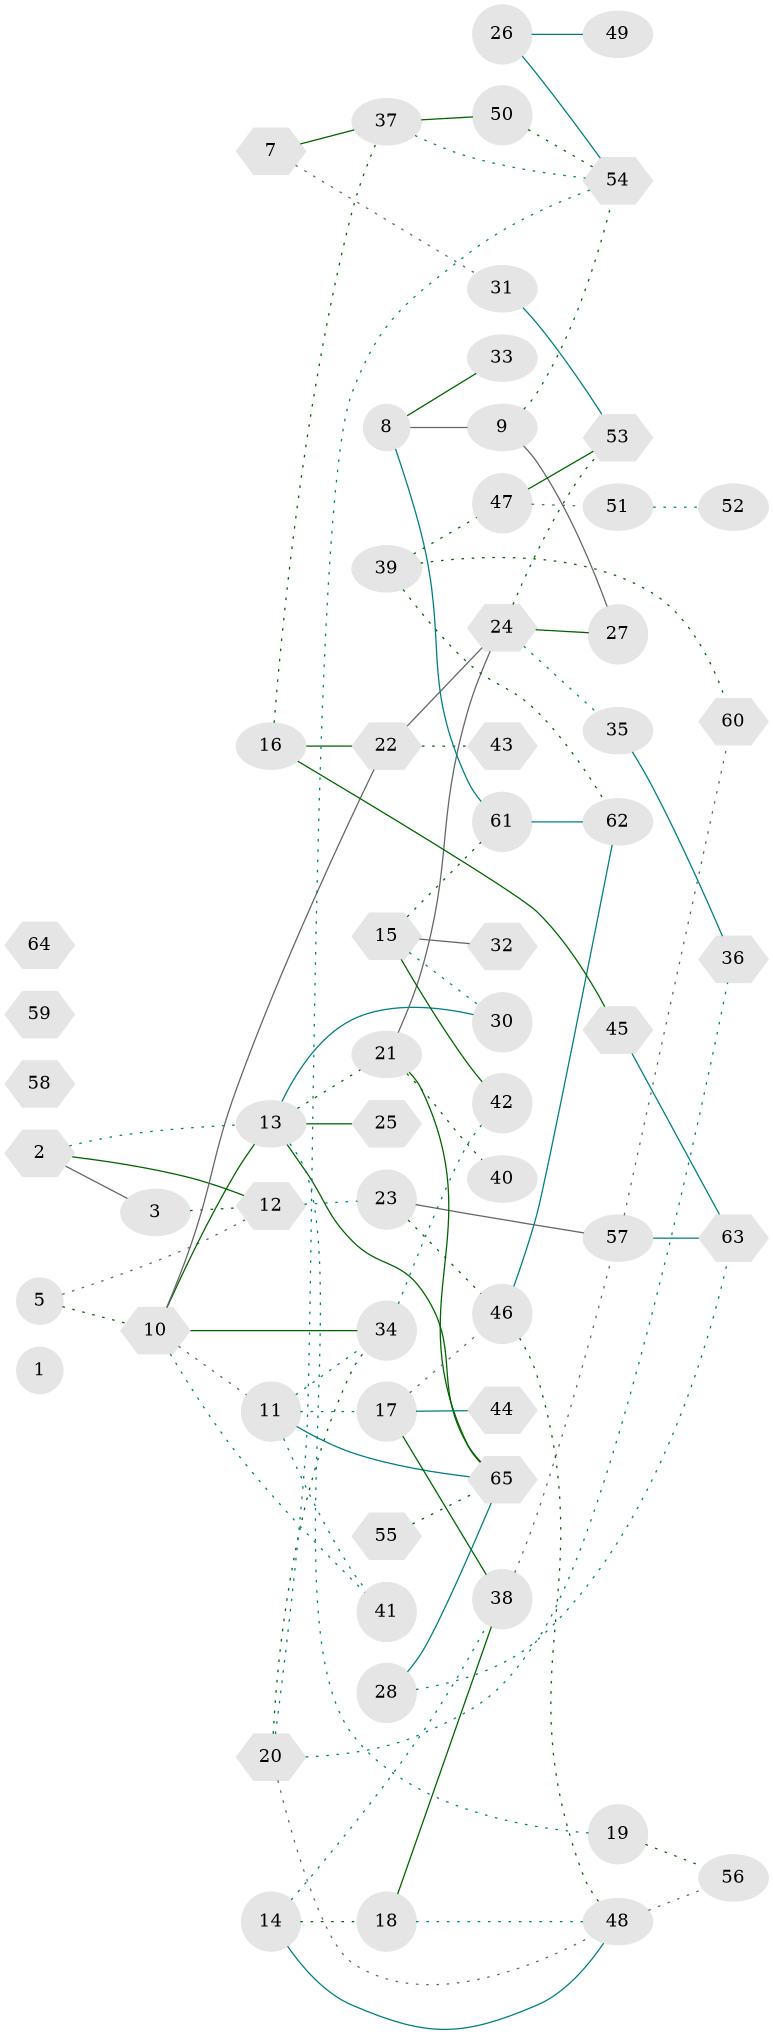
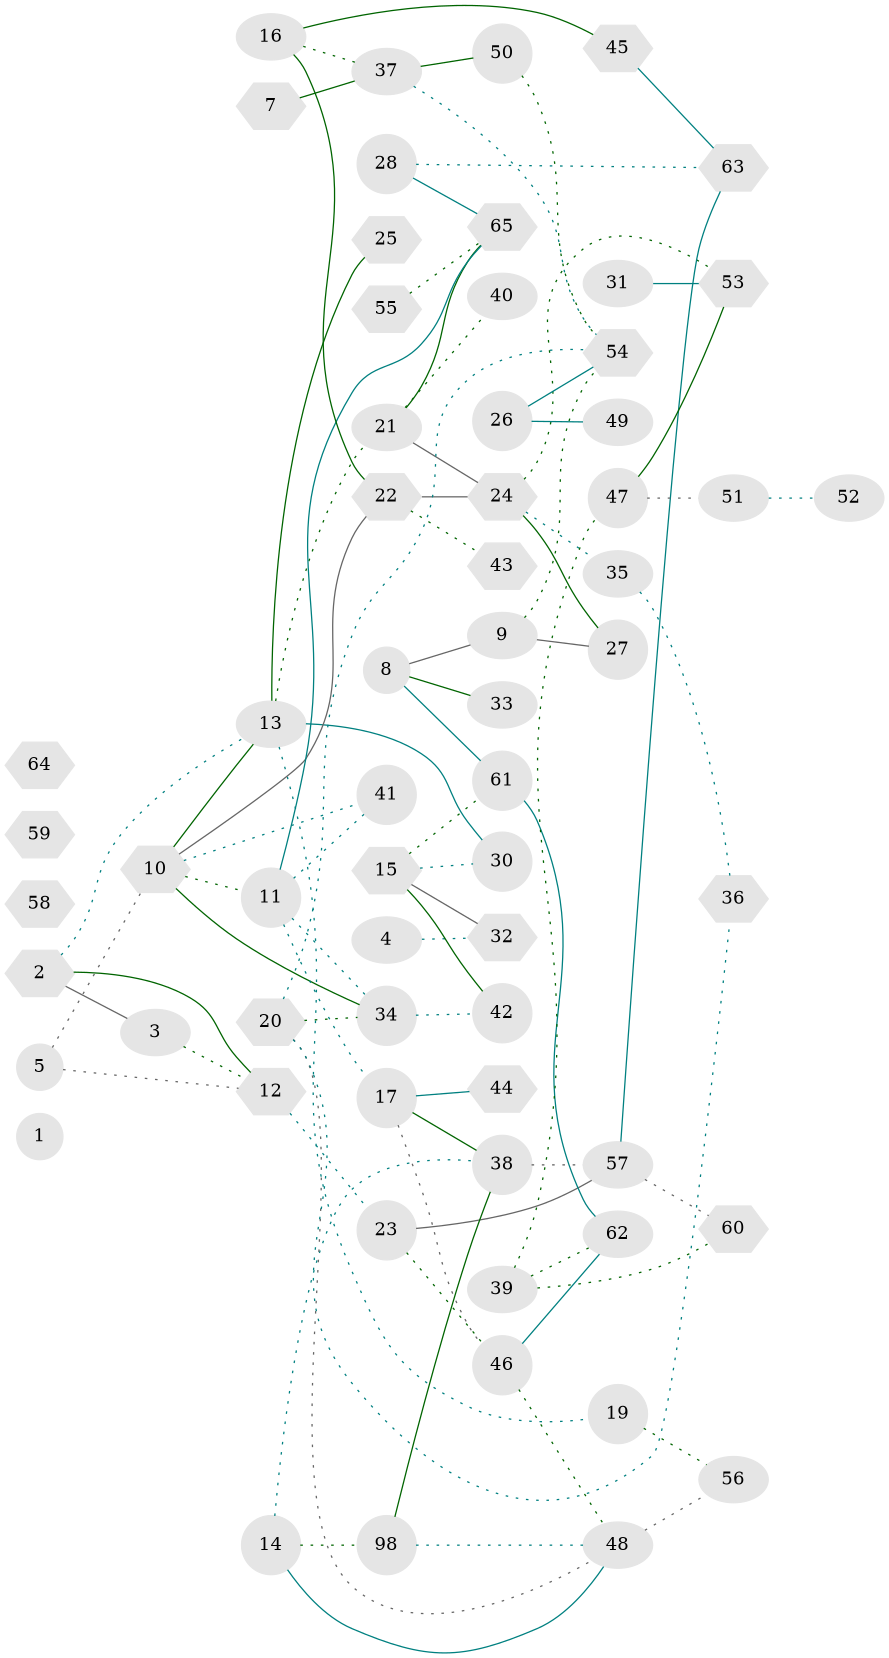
  graph {
    rankdir=LR
    node [color=gray90 shape=hexagon style=filled]
    edge [color=darkgreen style=dotted]
    1 [shape=circle]
    3 [shape=ellipse]
    2
    12
    13 [shape=ellipse]
    23 [shape=circle]
    65
    19 [shape=circle]
    21 [shape=ellipse]
    25
    30 [shape=circle]
+   4 [shape=ellipse]
    32
    5 [shape=circle]
    10
    11 [shape=circle]
    22
    34 [shape=circle]
    41 [shape=circle]
    31 [shape=ellipse]
    7
    37 [shape=ellipse]
    53
    54
    50 [shape=circle]
    8 [shape=circle]
    9 [shape=ellipse]
    33 [shape=ellipse]
    61 [shape=circle]
    27 [shape=circle]
    62 [shape=ellipse]
    17 [shape=circle]
    24
    43
    42 [shape=circle]
    38 [shape=circle]
    44
    46 [shape=circle]
    57 [shape=ellipse]
    56 [shape=ellipse]
    40 [shape=ellipse]
    14 [shape=circle]
-   18 [shape=circle]
+   18 [shape=circle label=98]
    48 [shape=ellipse]
    15
    16 [shape=ellipse]
    45
    63
    20
    36
    35 [shape=ellipse]
    60
    26 [shape=circle]
    49 [shape=ellipse]
    51 [shape=ellipse]
    52 [shape=ellipse]
    28 [shape=circle]
    39 [shape=ellipse]
    47 [shape=circle]
    55
    58
    59
    64
    3 -- 12
    2 -- 3 [color=gray40 style=solid]
    2 -- 12 [style=solid]
    2 -- 13 [color=teal]
    12 -- 23 [color=teal]
-   13 -- 65 [style=solid]
    13 -- 19 [color=teal]
    13 -- 21
    13 -- 25 [style=solid]
    13 -- 30 [color=teal style=solid]
    23 -- 46
    23 -- 57 [color=gray40 style=solid]
    19 -- 56
    21 -- 65 [style=solid]
    21 -- 24 [color=gray40 style=solid]
    21 -- 40
+   4 -- 32 [color=teal]
    5 -- 12 [color=gray40]
-   5 -- 10
+   5 -- 10 [color=gray40]
    10 -- 13 [style=solid]
-   10 -- 11 [color=gray40]
+   10 -- 11
    10 -- 22 [color=gray40 style=solid]
    10 -- 34 [style=solid]
    10 -- 41 [color=teal]
    11 -- 65 [color=teal style=solid]
    11 -- 34 [color=teal]
    11 -- 41 [color=teal]
    11 -- 17 [color=teal]
    22 -- 24 [color=gray40 style=solid]
    22 -- 43
    34 -- 42 [color=teal]
    31 -- 53 [color=teal style=solid]
-   7 -- 31 [color=gray40]
    7 -- 37 [style=solid]
    37 -- 54 [color=teal]
    37 -- 50 [style=solid]
    50 -- 54
    8 -- 9 [color=gray40 style=solid]
    8 -- 33 [style=solid]
    8 -- 61 [color=teal style=solid]
    9 -- 54
    9 -- 27 [color=gray40 style=solid]
    61 -- 62 [color=teal style=solid]
    17 -- 38 [style=solid]
    17 -- 44 [color=teal style=solid]
    17 -- 46 [color=gray40]
    24 -- 53
    24 -- 27 [style=solid]
    24 -- 35 [color=teal]
    38 -- 57 [color=gray40]
    46 -- 62 [color=teal style=solid]
    46 -- 48
    57 -- 63 [color=teal style=solid]
    57 -- 60 [color=gray40]
    14 -- 38 [color=teal]
    14 -- 18
    14 -- 48 [color=teal style=solid]
    18 -- 38 [style=solid]
    18 -- 48 [color=teal]
    48 -- 56 [color=gray40]
    15 -- 30 [color=teal]
    15 -- 32 [color=gray40 style=solid]
    15 -- 61
    15 -- 42 [style=solid]
    16 -- 22 [style=solid]
    16 -- 37
    16 -- 45 [style=solid]
    45 -- 63 [color=teal style=solid]
    20 -- 34
    20 -- 54 [color=teal]
    20 -- 48 [color=gray40]
    20 -- 36 [color=teal]
-   35 -- 36 [color=teal style=solid]
+   35 -- 36 [color=teal]
    26 -- 54 [color=teal style=solid]
    26 -- 49 [color=teal style=solid]
    51 -- 52 [color=teal]
    28 -- 65 [color=teal style=solid]
    28 -- 63 [color=teal]
    39 -- 62
    39 -- 60
    39 -- 47
    47 -- 53 [style=solid]
    47 -- 51 [color=gray40]
    55 -- 65
  }
